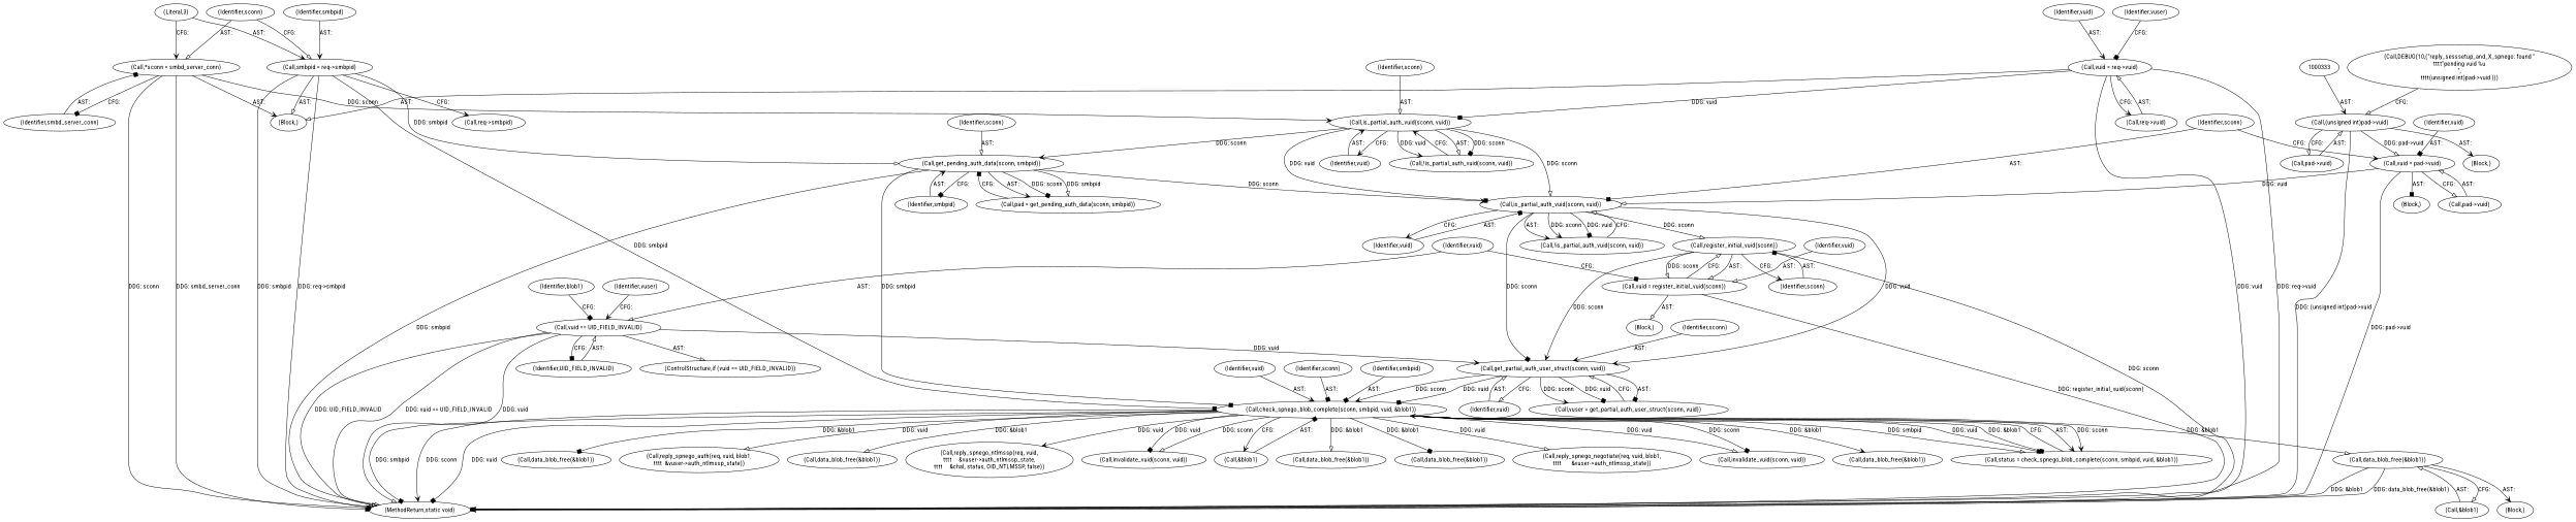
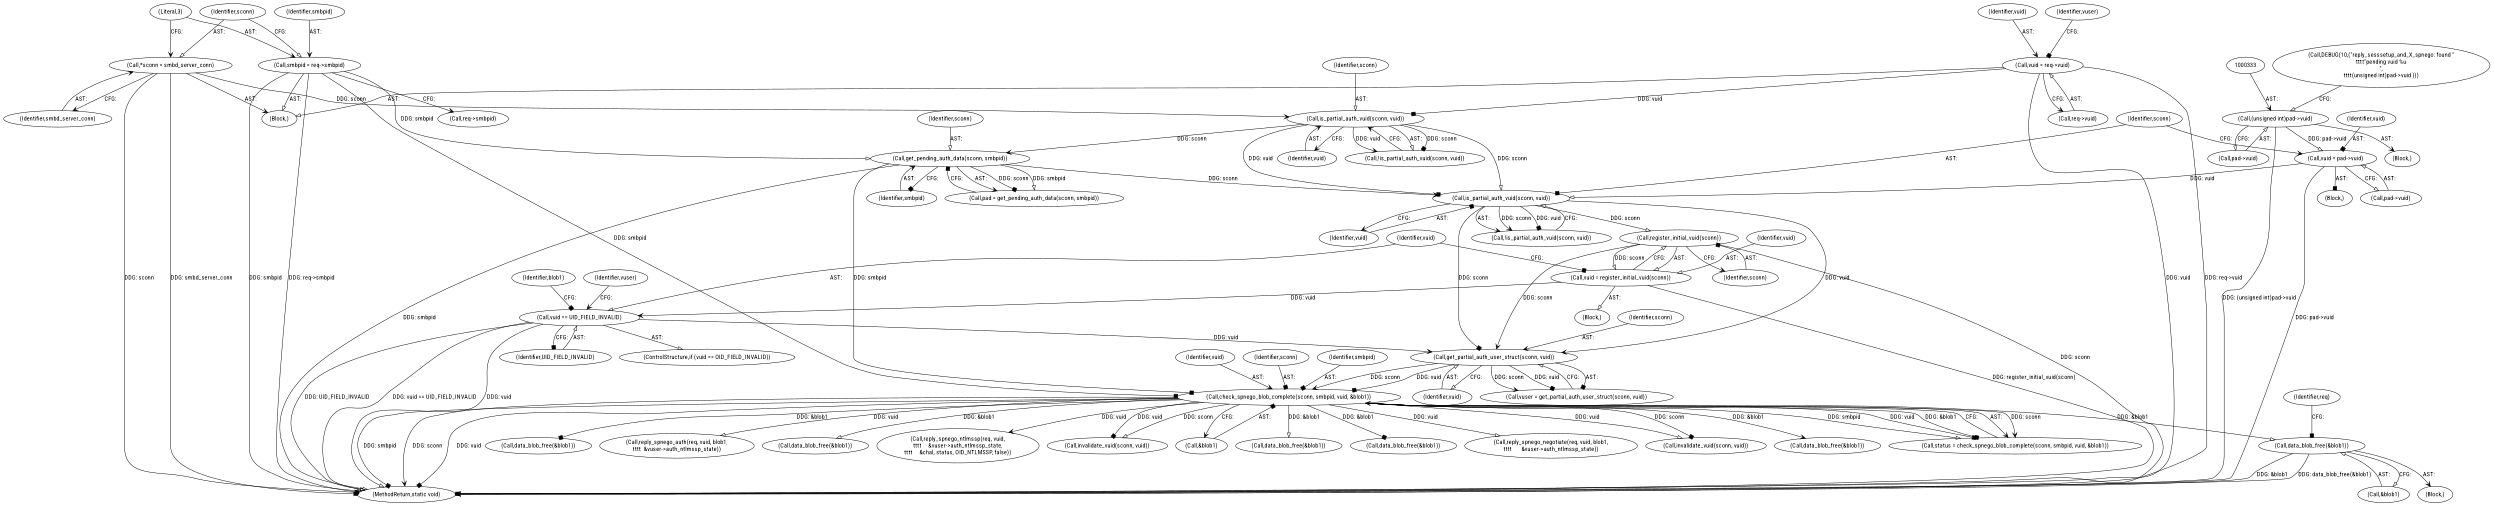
  digraph {
    fontname="Roboto Condensed"
    node [fontname="Roboto Condensed"]
    edge [arrowhead=onormal fontname="Roboto Condensed"]
    n1 [label="(Call,data_blob_free(&blob1))"]
    n2 [label="(MethodReturn,static void)"]
    n3 [label="(Block,)"]
    n4 [label="(Call,&blob1)"]
    n5 [label="(Call,check_spnego_blob_complete(sconn, smbpid, vuid, &blob1))"]
    n6 [label="(Call,data_blob_free(&blob1))"]
    n7 [label="(Call,reply_spnego_auth(req, vuid, blob1,\n\t\t\t\t  &vuser->auth_ntlmssp_state))"]
    n8 [label="(Call,data_blob_free(&blob1))"]
    n9 [label="(Call,reply_spnego_ntlmssp(req, vuid,\n\t\t\t\t     &vuser->auth_ntlmssp_state,\n\t\t\t\t     &chal, status, OID_NTLMSSP, false))"]
    n10 [label="(Call,invalidate_vuid(sconn, vuid))"]
    n11 [label="(Call,&blob1)"]
    n12 [label="(Call,status = check_spnego_blob_complete(sconn, smbpid, vuid, &blob1))"]
    n13 [label="(Call,data_blob_free(&blob1))"]
    n14 [label="(Call,data_blob_free(&blob1))"]
    n15 [label="(Call,reply_spnego_negotiate(req, vuid, blob1,\n\t\t\t\t       &vuser->auth_ntlmssp_state))"]
    n16 [label="(Call,invalidate_vuid(sconn, vuid))"]
    n17 [label="(Call,data_blob_free(&blob1))"]
    n18 [label="(Call,get_partial_auth_user_struct(sconn, vuid))"]
    n19 [label="(Call,vuser = get_partial_auth_user_struct(sconn, vuid))"]
    n20 [label="(Identifier,vuid)"]
    n21 [label="(Call,register_initial_vuid(sconn))"]
    n22 [label="(Call,vuid = register_initial_vuid(sconn))"]
    n23 [label="(Identifier,sconn)"]
    n24 [label="(Call,vuid == UID_FIELD_INVALID)"]
    n25 [label="(Block,)"]
    n26 [label="(Call,is_partial_auth_vuid(sconn, vuid))"]
    n27 [label="(Identifier,vuid)"]
    n28 [label="(Call,!is_partial_auth_vuid(sconn, vuid))"]
    n29 [label="(Call,is_partial_auth_vuid(sconn, vuid))"]
    n30 [label="(Call,get_pending_auth_data(sconn, smbpid))"]
    n31 [label="(Call,!is_partial_auth_vuid(sconn, vuid))"]
    n32 [label="(Identifier,vuid)"]
    n33 [label="(Call,pad = get_pending_auth_data(sconn, smbpid))"]
    n34 [label="(Identifier,smbpid)"]
    n35 [label="(Call,*sconn = smbd_server_conn)"]
    n36 [label="(Block,)"]
    n37 [label="(Identifier,smbd_server_conn)"]
    n38 [label="(Call,vuid = req->vuid)"]
    n39 [label="(Call,req->vuid)"]
    n40 [label="(Call,smbpid = req->smbpid)"]
    n41 [label="(Call,req->smbpid)"]
    n42 [label="(Call,vuid = pad->vuid)"]
    n43 [label="(Block,)"]
    n44 [label="(Call,pad->vuid)"]
    n45 [label="(Call,(unsigned int)pad->vuid)"]
    n46 [label="(Block,)"]
    n47 [label="(Call,pad->vuid)"]
    n48 [label="(Identifier,UID_FIELD_INVALID)"]
-   n49 [label="(ControlStructure,if (vuid == UID_FIELD_INVALID))"]
+   n49 [label="(ControlStructure,if (vuid == OID_FIELD_INVALID))"]
    n50 [label="(Identifier,vuid)"]
    n51 [label="(Identifier,sconn)"]
    n52 [label="(Identifier,vuid)"]
    n53 [label="(Identifier,vuid)"]
    n54 [label="(Identifier,sconn)"]
    n55 [label="(Identifier,sconn)"]
    n56 [label="(Identifier,smbpid)"]
    n57 [label="(Identifier,blob1)"]
    n58 [label="(Identifier,vuid)"]
    n59 [label="(Literal,3)"]
    n60 [label="(Identifier,vuser)"]
    n61 [label="(Identifier,sconn)"]
    n62 [label="(Identifier,sconn)"]
    n63 [label="(Identifier,sconn)"]
    n64 [label="(Call,DEBUG(10,(\"reply_sesssetup_and_X_spnego: found \"\n\t\t\t\t\"pending vuid %u\n\",\n\t\t\t\t(unsigned int)pad->vuid )))"]
    n65 [label="(Identifier,vuser)"]
    n66 [label="(Identifier,smbpid)"]
    n67 [label="(Identifier,vuid)"]
+   n68 [label="(Identifier,req)"]
    1000333
    n1 -> n2 [label="DDG: data_blob_free(&blob1)"]
    n1 -> n2 [label="DDG: &blob1"]
    n1 -> n3 [arrowhead=vee label="AST: "]
    n1 -> n4 [label="CFG: "]
    n4 -> n1 [label="AST: "]
    n5 -> n1 [label="DDG: &blob1"]
    n5 -> n2 [arrowhead=box label="DDG: smbpid"]
    n5 -> n2 [arrowhead=vee label="DDG: sconn"]
    n5 -> n2 [arrowhead=box label="DDG: vuid"]
    n5 -> n6 [arrowhead=box label="DDG: &blob1"]
    n5 -> n7 [label="DDG: vuid"]
    n5 -> n8 [label="DDG: &blob1"]
    n5 -> n9 [arrowhead=vee label="DDG: vuid"]
    n5 -> n10 [label="DDG: sconn"]
    n5 -> n10 [arrowhead=box label="DDG: vuid"]
    n5 -> n11 [arrowhead=vee label="CFG: "]
    n5 -> n12 [arrowhead=vee label="AST: "]
    n5 -> n12 [arrowhead=vee label="DDG: sconn"]
    n5 -> n12 [label="DDG: smbpid"]
    n5 -> n12 [arrowhead=box label="DDG: vuid"]
    n5 -> n12 [arrowhead=box label="DDG: &blob1"]
    n5 -> n13 [label="DDG: &blob1"]
    n5 -> n14 [arrowhead=box label="DDG: &blob1"]
    n5 -> n15 [label="DDG: vuid"]
    n5 -> n16 [arrowhead=box label="DDG: sconn"]
    n5 -> n16 [label="DDG: vuid"]
    n5 -> n17 [arrowhead=vee label="DDG: &blob1"]
    n11 -> n5 [arrowhead=box label="AST: "]
    n12 -> n5 [arrowhead=vee label="CFG: "]
    n18 -> n5 [arrowhead=vee label="DDG: sconn"]
    n18 -> n5 [arrowhead=box label="DDG: vuid"]
    n18 -> n19 [arrowhead=box label="AST: "]
    n18 -> n19 [arrowhead=vee label="DDG: sconn"]
    n18 -> n19 [arrowhead=box label="DDG: vuid"]
    n18 -> n20 [label="CFG: "]
    n19 -> n18 [label="CFG: "]
    n20 -> n18 [label="AST: "]
    n21 -> n2 [arrowhead=vee label="DDG: sconn"]
    n21 -> n18 [arrowhead=vee label="DDG: sconn"]
    n21 -> n22 [label="AST: "]
    n21 -> n22 [label="DDG: sconn"]
    n21 -> n23 [arrowhead=vee label="CFG: "]
    n22 -> n2 [arrowhead=vee label="DDG: register_initial_vuid(sconn)"]
    n22 -> n21 [label="CFG: "]
+   n22 -> n24 [arrowhead=vee label="DDG: vuid"]
    n22 -> n25 [label="AST: "]
    n23 -> n21 [arrowhead=box label="AST: "]
    n24 -> n2 [label="DDG: vuid == UID_FIELD_INVALID"]
    n24 -> n2 [label="DDG: vuid"]
    n24 -> n2 [label="DDG: UID_FIELD_INVALID"]
    n24 -> n18 [arrowhead=vee label="DDG: vuid"]
    n24 -> n48 [arrowhead=box label="CFG: "]
    n24 -> n49 [label="AST: "]
    n26 -> n18 [arrowhead=box label="DDG: sconn"]
    n26 -> n18 [arrowhead=vee label="DDG: vuid"]
    n26 -> n21 [label="DDG: sconn"]
    n26 -> n27 [arrowhead=vee label="CFG: "]
    n26 -> n28 [arrowhead=vee label="AST: "]
    n26 -> n28 [arrowhead=vee label="DDG: sconn"]
    n26 -> n28 [arrowhead=box label="DDG: vuid"]
    n27 -> n26 [arrowhead=box label="AST: "]
    n28 -> n26 [label="CFG: "]
    n29 -> n26 [label="DDG: sconn"]
    n29 -> n26 [arrowhead=box label="DDG: vuid"]
    n29 -> n30 [arrowhead=vee label="DDG: sconn"]
    n29 -> n31 [label="AST: "]
    n29 -> n31 [arrowhead=box label="DDG: sconn"]
    n29 -> n31 [arrowhead=vee label="DDG: vuid"]
    n29 -> n32 [arrowhead=vee label="CFG: "]
    n30 -> n2 [label="DDG: smbpid"]
    n30 -> n5 [arrowhead=box label="DDG: smbpid"]
    n30 -> n26 [arrowhead=vee label="DDG: sconn"]
    n30 -> n33 [arrowhead=vee label="AST: "]
    n30 -> n33 [arrowhead=box label="DDG: sconn"]
    n30 -> n33 [label="DDG: smbpid"]
    n30 -> n34 [arrowhead=box label="CFG: "]
    n31 -> n29 [arrowhead=vee label="CFG: "]
    n32 -> n29 [arrowhead=vee label="AST: "]
    n33 -> n30 [arrowhead=box label="CFG: "]
    n34 -> n30 [arrowhead=vee label="AST: "]
    n35 -> n2 [arrowhead=box label="DDG: smbd_server_conn"]
    n35 -> n2 [arrowhead=box label="DDG: sconn"]
    n35 -> n29 [arrowhead=vee label="DDG: sconn"]
    n35 -> n36 [arrowhead=vee label="AST: "]
-   n35 -> n37 [arrowhead=box label="CFG: "]
-   n37 -> n35 [arrowhead=box label="AST: "]
+   n35 -> n37 [arrowhead=vee label="CFG: "]
+   n37 -> n35 [arrowhead=vee label="AST: "]
    n38 -> n2 [arrowhead=box label="DDG: vuid"]
    n38 -> n2 [label="DDG: req->vuid"]
    n38 -> n29 [arrowhead=box label="DDG: vuid"]
    n38 -> n36 [label="AST: "]
    n38 -> n39 [arrowhead=vee label="CFG: "]
    n39 -> n38 [label="AST: "]
    n40 -> n2 [label="DDG: req->smbpid"]
    n40 -> n2 [label="DDG: smbpid"]
    n40 -> n5 [arrowhead=box label="DDG: smbpid"]
    n40 -> n30 [label="DDG: smbpid"]
    n40 -> n36 [label="AST: "]
    n40 -> n41 [arrowhead=vee label="CFG: "]
    n42 -> n2 [label="DDG: pad->vuid"]
    n42 -> n26 [label="DDG: vuid"]
    n42 -> n43 [arrowhead=box label="AST: "]
    n42 -> n44 [label="CFG: "]
    n44 -> n42 [label="AST: "]
    n45 -> n2 [arrowhead=vee label="DDG: (unsigned int)pad->vuid"]
    n45 -> n42 [label="DDG: pad->vuid"]
    n45 -> n46 [arrowhead=vee label="AST: "]
    n45 -> n47 [label="CFG: "]
    n47 -> n45 [label="AST: "]
    n48 -> n24 [label="AST: "]
    n50 -> n5 [arrowhead=vee label="AST: "]
    n51 -> n35 [label="AST: "]
    n51 -> n40 [label="CFG: "]
    n52 -> n38 [arrowhead=vee label="AST: "]
    n53 -> n22 [arrowhead=box label="CFG: "]
    n53 -> n24 [label="AST: "]
    n54 -> n30 [label="AST: "]
    n55 -> n29 [label="AST: "]
    n56 -> n40 [arrowhead=vee label="AST: "]
    n57 -> n24 [arrowhead=box label="CFG: "]
    n58 -> n22 [label="AST: "]
    n59 -> n35 [arrowhead=vee label="CFG: "]
    n59 -> n40 [arrowhead=vee label="AST: "]
    n60 -> n24 [arrowhead=vee label="CFG: "]
    n61 -> n5 [arrowhead=box label="AST: "]
    n62 -> n26 [arrowhead=box label="AST: "]
    n62 -> n42 [arrowhead=vee label="CFG: "]
    n63 -> n18 [arrowhead=vee label="AST: "]
    n64 -> n45 [label="CFG: "]
    n65 -> n38 [arrowhead=box label="CFG: "]
    n66 -> n5 [arrowhead=box label="AST: "]
    n67 -> n42 [arrowhead=box label="AST: "]
+   n68 -> n1 [arrowhead=box label="CFG: "]
    1000333 -> n45 [arrowhead=vee label="AST: "]
  }
